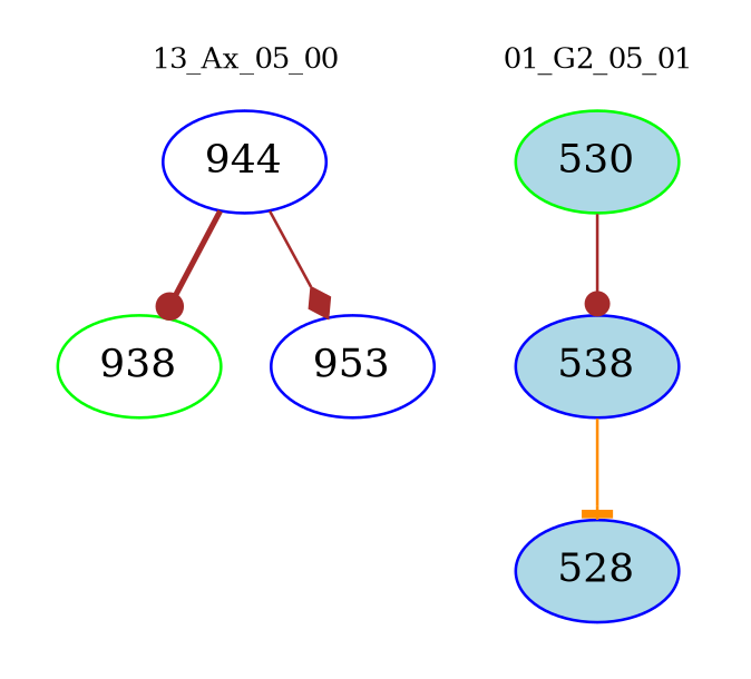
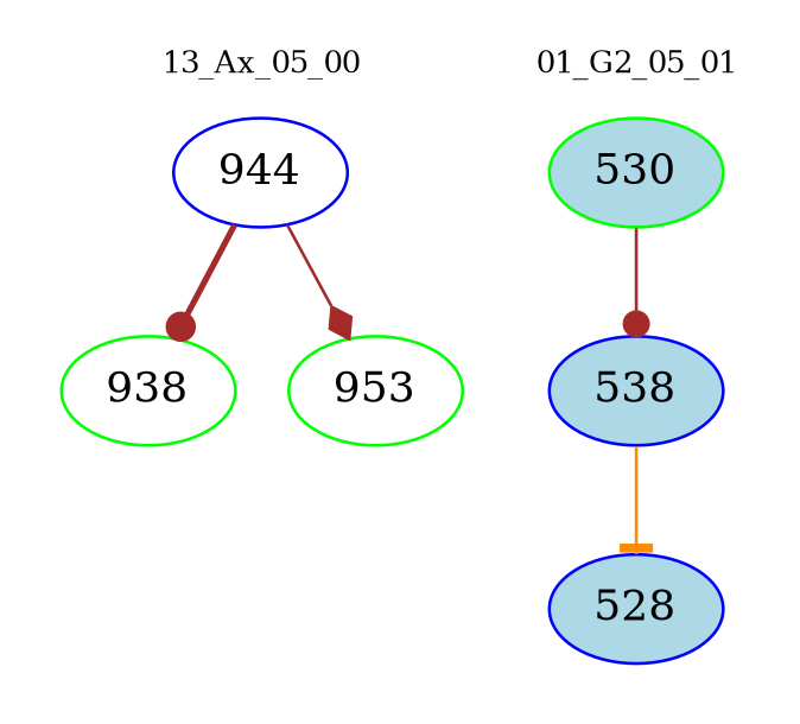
  digraph {
    node [color=blue fillcolor=white style=filled]
    edge [arrowhead=dot color=brown style=solid]
    n1 [label=944]
    n2 [color=green label=938]
-   n3 [label=953]
+   n3 [color=green label=953]
    n4 [fillcolor=lightblue label=538]
    n5 [color=green fillcolor=lightblue label=530]
    n6 [fillcolor=lightblue label=528]
    subgraph cluster_1 {
      color=white
      fontsize=10
      label="13_Ax_05_00"
      n1
      n2
      n3
    }
    subgraph cluster_2 {
      color=white
      fontsize=10
      label="01_G2_05_01"
      n4
      n5
      n6
    }
    n1 -> n2 [style=bold]
    n1 -> n3 [arrowhead=diamond]
    n4 -> n6 [arrowhead=tee color=darkorange]
    n5 -> n4
  }
